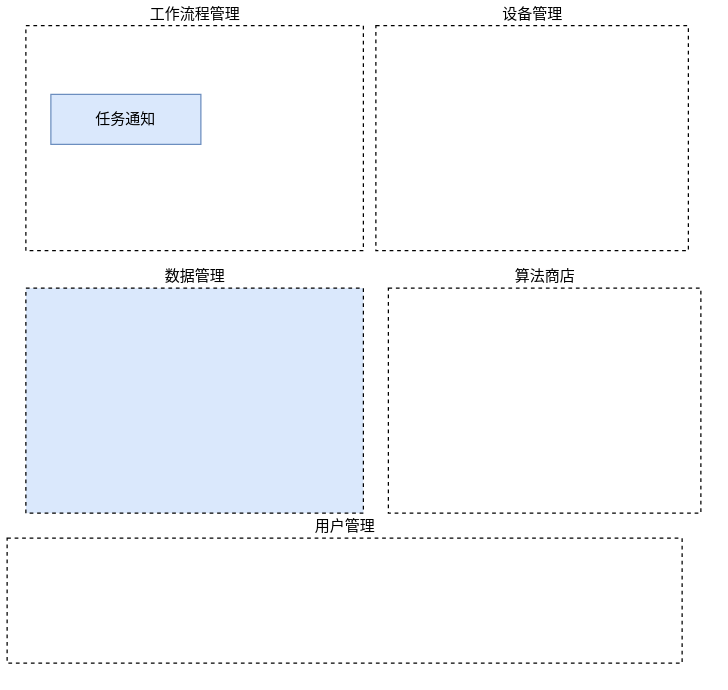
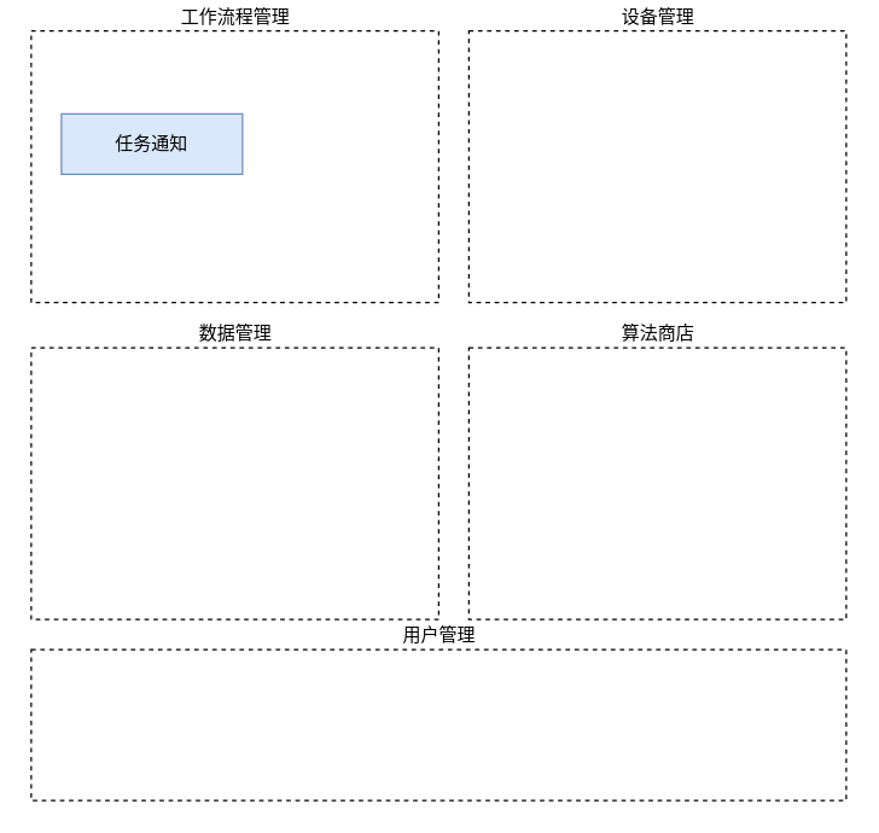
  <mxCell id="0" />
  <mxCell id="1" parent="0" />
  <mxCell id="2" value="工作流程管理" style="html=1;dashed=1;labelPosition=center;verticalLabelPosition=top;align=center;verticalAlign=bottom;" vertex="1" parent="1"><mxGeometry x="20" y="20" width="270" height="180" as="geometry" /></mxCell>
- <mxCell id="3" value="设备管理" style="html=1;dashed=1;labelPosition=center;verticalLabelPosition=top;align=center;verticalAlign=bottom;" vertex="1" parent="1"><mxGeometry x="300" y="20" width="250" height="180" as="geometry" /></mxCell>
+ <mxCell id="3" value="设备管理" style="html=1;dashed=1;labelPosition=center;verticalLabelPosition=top;align=center;verticalAlign=bottom;" vertex="1" parent="1"><mxGeometry x="310" y="20" width="250" height="180" as="geometry" /></mxCell>
  <mxCell id="4" value="算法商店" style="html=1;dashed=1;labelPosition=center;verticalLabelPosition=top;align=center;verticalAlign=bottom;" vertex="1" parent="1"><mxGeometry x="310" y="230" width="250" height="180" as="geometry" /></mxCell>
- <mxCell id="5" value="用户管理" style="html=1;dashed=1;labelPosition=center;verticalLabelPosition=top;align=center;verticalAlign=bottom;" vertex="1" parent="1"><mxGeometry x="5" y="430" width="540" height="100" as="geometry" /></mxCell>
- <mxCell id="6" value="数据管理" style="html=1;dashed=1;labelPosition=center;verticalLabelPosition=top;align=center;verticalAlign=bottom;fillColor=#dae8fc;" vertex="1" parent="1"><mxGeometry x="20" y="230" width="270" height="180" as="geometry" /></mxCell>
+ <mxCell id="5" value="用户管理" style="html=1;dashed=1;labelPosition=center;verticalLabelPosition=top;align=center;verticalAlign=bottom;" vertex="1" parent="1"><mxGeometry x="20" y="430" width="540" height="100" as="geometry" /></mxCell>
+ <mxCell id="6" value="数据管理" style="html=1;dashed=1;labelPosition=center;verticalLabelPosition=top;align=center;verticalAlign=bottom;" vertex="1" parent="1"><mxGeometry x="20" y="230" width="270" height="180" as="geometry" /></mxCell>
  <mxCell id="7" value="任务通知" style="rounded=0;whiteSpace=wrap;html=1;fillColor=#dae8fc;strokeColor=#6c8ebf;" vertex="1" parent="1"><mxGeometry x="40" y="75" width="120" height="40" as="geometry" /></mxCell>
